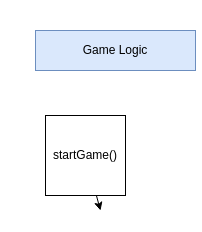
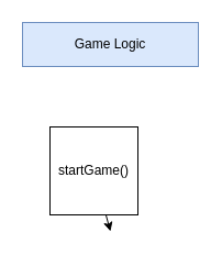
  <mxCell id="0" />
  <mxCell id="1" parent="0" />
  <mxCell id="2" style="edgeStyle=none;html=1;" edge="1" parent="1" source="3"><mxGeometry relative="1" as="geometry"><mxPoint x="100" y="210" as="targetPoint" /></mxGeometry></mxCell>
  <mxCell id="3" value="startGame()" style="whiteSpace=wrap;html=1;aspect=fixed;" vertex="1" parent="1"><mxGeometry x="45" y="115" width="80" height="80" as="geometry" /></mxCell>
- <mxCell id="4" value="Game Logic" style="text;html=1;strokeColor=#6c8ebf;fillColor=#dae8fc;align=center;verticalAlign=middle;whiteSpace=wrap;rounded=0;" vertex="1" parent="1"><mxGeometry x="35" y="30" width="160" height="40" as="geometry" /></mxCell>
+ <mxCell id="4" value="Game Logic" style="text;html=1;strokeColor=#6c8ebf;fillColor=#dae8fc;align=center;verticalAlign=middle;whiteSpace=wrap;rounded=0;" vertex="1" parent="1"><mxGeometry x="20" y="20" width="160" height="40" as="geometry" /></mxCell>
